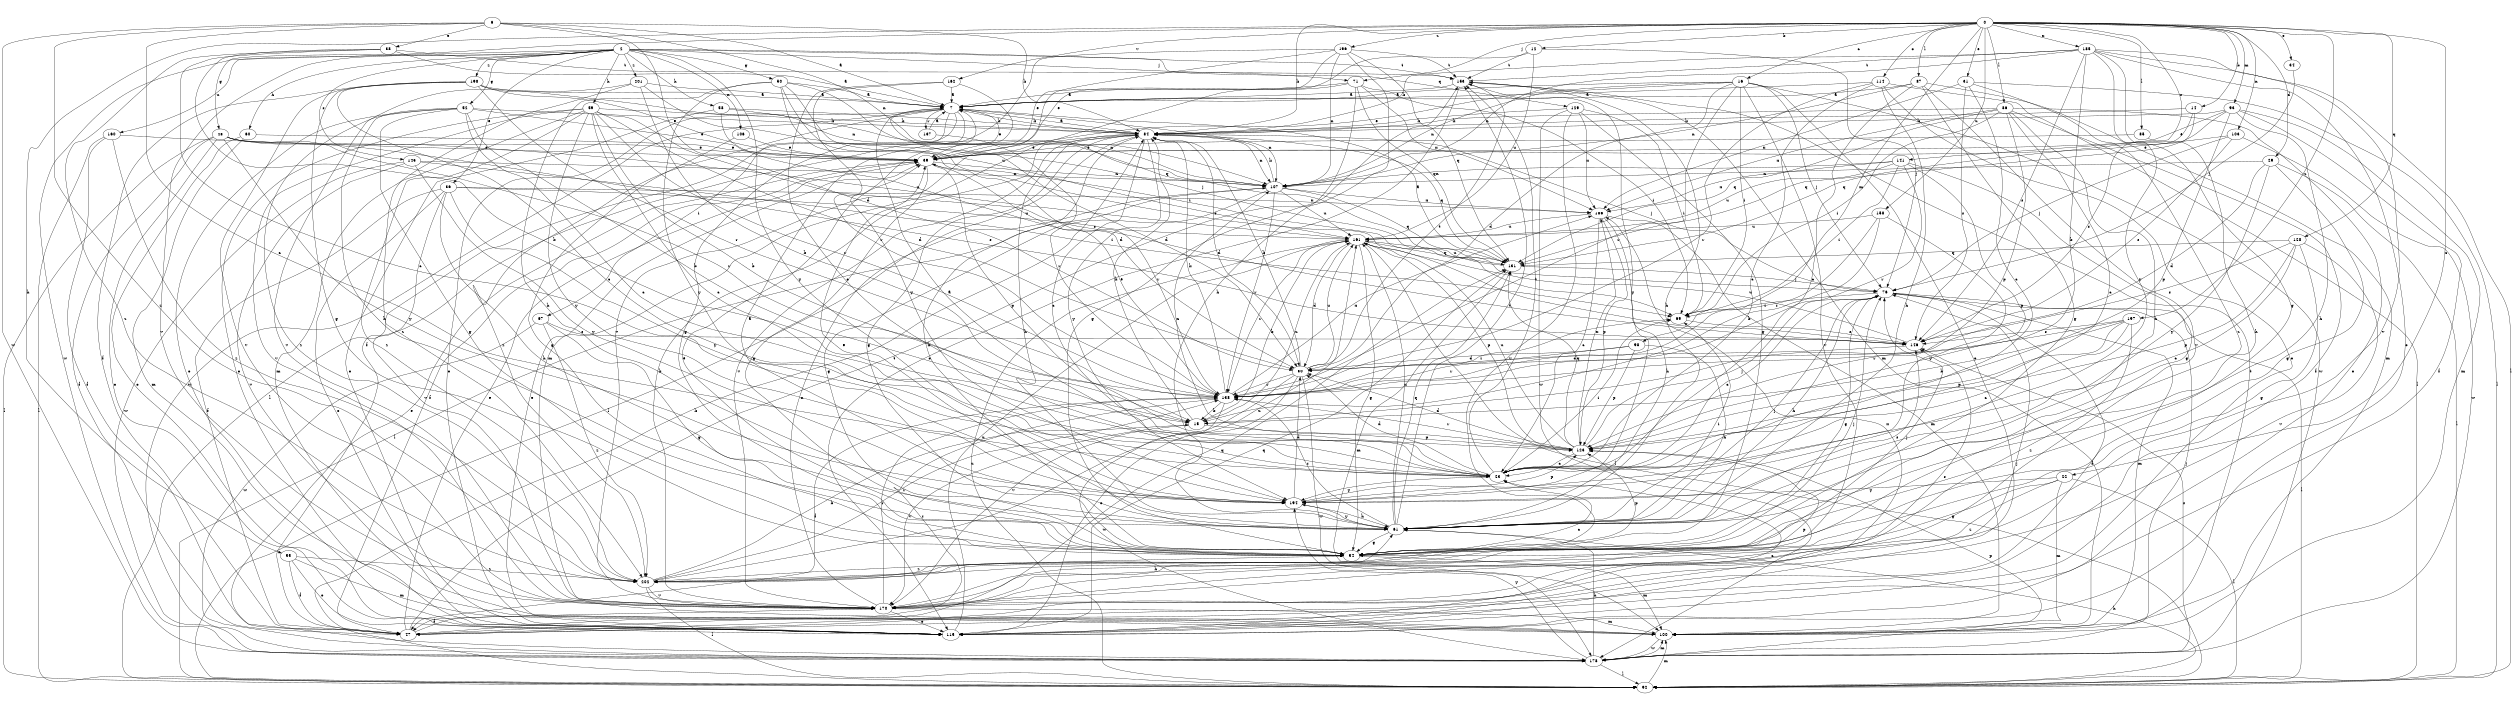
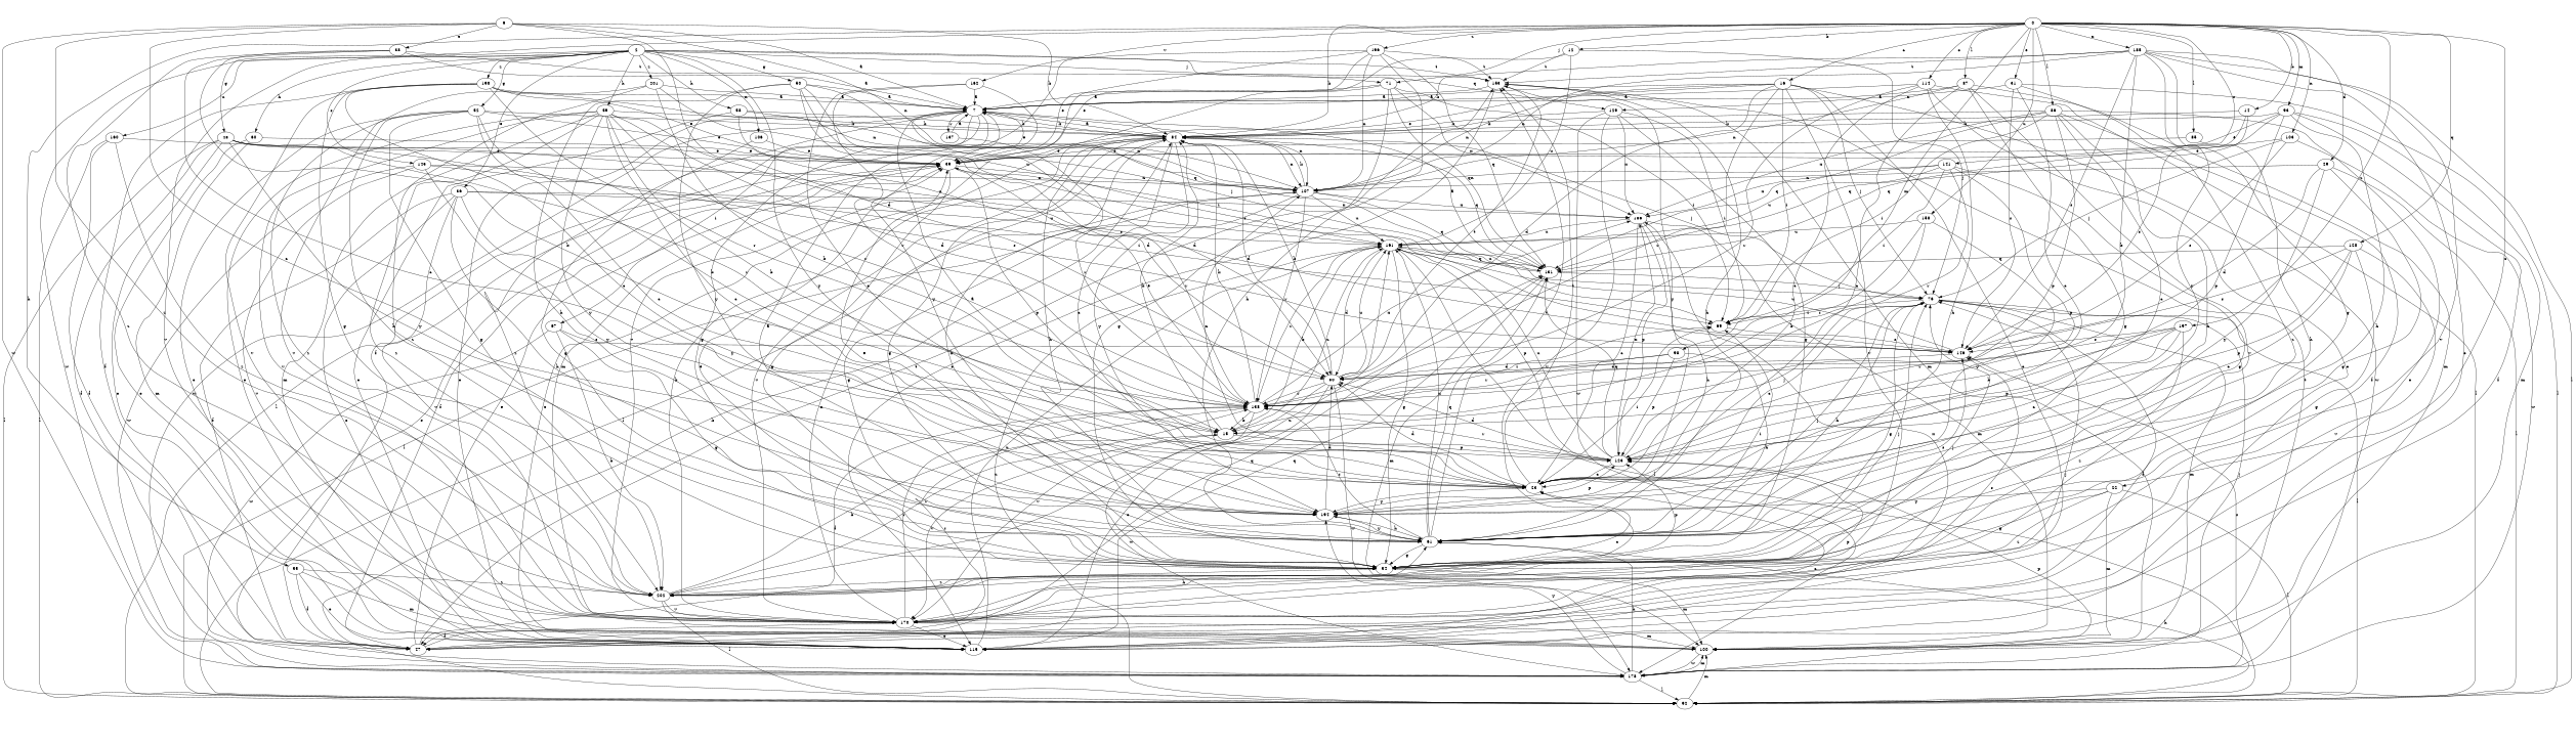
  strict digraph {
    0
    12
    14
    16
    22
    29
    31
-   34
    48
    55
    71
    84
    85
    86
    87
    93
    98
    103
    114
    128
    141
    158
    162
    185
    196
    197
    153
    39
    76
    161
    131
    146
    170
    178
    7
    30
    107
    115
    69
    138
    194
    202
    54
    92
    100
    23
    186
    47
    61
    123
    15
    2
    36
    50
    52
    58
    59
    60
    106
    129
    145
    160
    198
    n64 [label=201]
    6
    38
    67
    137
    0 -> 12 [label=b]
    0 -> 14 [label=b]
    0 -> 16 [label=c]
    0 -> 22 [label=c]
    0 -> 29 [label=d]
    0 -> 31 [label=e]
-   0 -> 34 [label=e]
    0 -> 48 [label=g]
    0 -> 55 [label=h]
    0 -> 71 [label=j]
    0 -> 84 [label=k]
    0 -> 85 [label=l]
    0 -> 86 [label=l]
    0 -> 87 [label=l]
    0 -> 93 [label=m]
    0 -> 98 [label=m]
    0 -> 103 [label=n]
    0 -> 114 [label=o]
    0 -> 128 [label=q]
    0 -> 141 [label=s]
    0 -> 158 [label=u]
    0 -> 162 [label=v]
    0 -> 185 [label=x]
    0 -> 196 [label=z]
    0 -> 197 [label=z]
    12 -> 153 [label=t]
    12 -> 39 [label=e]
    12 -> 76 [label=j]
    12 -> 161 [label=u]
    14 -> 84 [label=k]
    14 -> 131 [label=q]
    14 -> 146 [label=s]
    16 -> 39 [label=e]
    16 -> 76 [label=j]
    16 -> 170 [label=v]
    16 -> 178 [label=w]
    16 -> 7 [label=a]
    16 -> 30 [label=d]
    16 -> 107 [label=n]
    16 -> 115 [label=o]
    16 -> 69 [label=i]
    16 -> 138 [label=r]
    22 -> 194 [label=y]
    22 -> 202 [label=z]
    22 -> 54 [label=g]
    22 -> 92 [label=l]
    22 -> 100 [label=m]
    29 -> 30 [label=d]
    29 -> 107 [label=n]
    29 -> 194 [label=y]
    29 -> 54 [label=g]
    29 -> 92 [label=l]
    31 -> 146 [label=s]
    31 -> 202 [label=z]
    31 -> 92 [label=l]
    31 -> 23 [label=c]
-   31 -> 186 [label=x]
-   34 -> 76 [label=j]
+   31 -> 129 [label=x]
    48 -> 39 [label=e]
    48 -> 161 [label=u]
    48 -> 146 [label=s]
    48 -> 115 [label=o]
    48 -> 138 [label=r]
    48 -> 194 [label=y]
    48 -> 92 [label=l]
    48 -> 47 [label=f]
    55 -> 115 [label=o]
    55 -> 202 [label=z]
    55 -> 100 [label=m]
    55 -> 47 [label=f]
    71 -> 131 [label=q]
    71 -> 7 [label=a]
    71 -> 69 [label=i]
    71 -> 54 [label=g]
    71 -> 100 [label=m]
    71 -> 186 [label=x]
    84 -> 39 [label=e]
    84 -> 76 [label=j]
    84 -> 131 [label=q]
    84 -> 170 [label=v]
    84 -> 7 [label=a]
    84 -> 30 [label=d]
    84 -> 107 [label=n]
    84 -> 194 [label=y]
    84 -> 54 [label=g]
    84 -> 92 [label=l]
    84 -> 23 [label=c]
    84 -> 61 [label=h]
    85 -> 39 [label=e]
    85 -> 61 [label=h]
    86 -> 84 [label=k]
    86 -> 131 [label=q]
    86 -> 115 [label=o]
    86 -> 69 [label=i]
    86 -> 23 [label=c]
    86 -> 186 [label=x]
    86 -> 47 [label=f]
    86 -> 61 [label=h]
    86 -> 123 [label=p]
    87 -> 170 [label=v]
    87 -> 7 [label=a]
    87 -> 107 [label=n]
    87 -> 54 [label=g]
    87 -> 100 [label=m]
    87 -> 23 [label=c]
    93 -> 84 [label=k]
    93 -> 39 [label=e]
    93 -> 131 [label=q]
    93 -> 100 [label=m]
    93 -> 47 [label=f]
    93 -> 61 [label=h]
    93 -> 123 [label=p]
    98 -> 30 [label=d]
    98 -> 138 [label=r]
    98 -> 61 [label=h]
    98 -> 123 [label=p]
    103 -> 39 [label=e]
    103 -> 76 [label=j]
    103 -> 146 [label=s]
    103 -> 178 [label=w]
    114 -> 7 [label=a]
    114 -> 115 [label=o]
    114 -> 138 [label=r]
    114 -> 92 [label=l]
    114 -> 23 [label=c]
    114 -> 61 [label=h]
    128 -> 131 [label=q]
    128 -> 146 [label=s]
    128 -> 170 [label=v]
    128 -> 54 [label=g]
    128 -> 23 [label=c]
    128 -> 123 [label=p]
    141 -> 161 [label=u]
    141 -> 107 [label=n]
    141 -> 69 [label=i]
    141 -> 138 [label=r]
    141 -> 54 [label=g]
    141 -> 186 [label=x]
    141 -> 123 [label=p]
    158 -> 161 [label=u]
    158 -> 138 [label=r]
    158 -> 194 [label=y]
    158 -> 15 [label=b]
    162 -> 7 [label=a]
    162 -> 138 [label=r]
    162 -> 194 [label=y]
    162 -> 23 [label=c]
    185 -> 84 [label=k]
    185 -> 153 [label=t]
    185 -> 146 [label=s]
    185 -> 170 [label=v]
    185 -> 107 [label=n]
    185 -> 115 [label=o]
    185 -> 194 [label=y]
    185 -> 54 [label=g]
    185 -> 92 [label=l]
    185 -> 15 [label=b]
    196 -> 153 [label=t]
    196 -> 39 [label=e]
    196 -> 131 [label=q]
    196 -> 170 [label=v]
    196 -> 107 [label=n]
    196 -> 47 [label=f]
    196 -> 61 [label=h]
    197 -> 146 [label=s]
    197 -> 138 [label=r]
    197 -> 202 [label=z]
    197 -> 23 [label=c]
    197 -> 123 [label=p]
    197 -> 15 [label=b]
    153 -> 7 [label=a]
    153 -> 115 [label=o]
    153 -> 194 [label=y]
    153 -> 100 [label=m]
    153 -> 61 [label=h]
    39 -> 107 [label=n]
    39 -> 138 [label=r]
    39 -> 54 [label=g]
    39 -> 47 [label=f]
    39 -> 123 [label=p]
    76 -> 69 [label=i]
    76 -> 54 [label=g]
    76 -> 92 [label=l]
    76 -> 100 [label=m]
    76 -> 23 [label=c]
    76 -> 47 [label=f]
    76 -> 61 [label=h]
    161 -> 131 [label=q]
    161 -> 30 [label=d]
    161 -> 138 [label=r]
    161 -> 54 [label=g]
    161 -> 92 [label=l]
    161 -> 123 [label=p]
    161 -> 15 [label=b]
    131 -> 76 [label=j]
    131 -> 161 [label=u]
    131 -> 7 [label=a]
    131 -> 100 [label=m]
    146 -> 161 [label=u]
    146 -> 30 [label=d]
    170 -> 84 [label=k]
    170 -> 146 [label=s]
    170 -> 107 [label=n]
    170 -> 115 [label=o]
    170 -> 138 [label=r]
    170 -> 100 [label=m]
    170 -> 47 [label=f]
    170 -> 61 [label=h]
    170 -> 123 [label=p]
    178 -> 153 [label=t]
    178 -> 39 [label=e]
    178 -> 146 [label=s]
    178 -> 194 [label=y]
    178 -> 92 [label=l]
    178 -> 100 [label=m]
    178 -> 61 [label=h]
    178 -> 123 [label=p]
    7 -> 84 [label=k]
    7 -> 39 [label=e]
    7 -> 178 [label=w]
    7 -> 30 [label=d]
    7 -> 107 [label=n]
    7 -> 115 [label=o]
    7 -> 202 [label=z]
    7 -> 54 [label=g]
    7 -> 92 [label=l]
    7 -> 67 [label=i]
    7 -> 137 [label=r]
    30 -> 84 [label=k]
    30 -> 153 [label=t]
    30 -> 161 [label=u]
    30 -> 170 [label=v]
    30 -> 178 [label=w]
    30 -> 115 [label=o]
    30 -> 138 [label=r]
    107 -> 84 [label=k]
    107 -> 161 [label=u]
    107 -> 131 [label=q]
    107 -> 138 [label=r]
    107 -> 54 [label=g]
    107 -> 92 [label=l]
    107 -> 186 [label=x]
    115 -> 39 [label=e]
    115 -> 161 [label=u]
    115 -> 131 [label=q]
    115 -> 23 [label=c]
    115 -> 186 [label=x]
    69 -> 146 [label=s]
    138 -> 84 [label=k]
    138 -> 39 [label=e]
    138 -> 178 [label=w]
    138 -> 69 [label=i]
    138 -> 186 [label=x]
    138 -> 47 [label=f]
    138 -> 15 [label=b]
    194 -> 30 [label=d]
    194 -> 61 [label=h]
    194 -> 123 [label=p]
    202 -> 76 [label=j]
    202 -> 161 [label=u]
    202 -> 170 [label=v]
    202 -> 138 [label=r]
    202 -> 92 [label=l]
    202 -> 23 [label=c]
    202 -> 15 [label=b]
    54 -> 84 [label=k]
    54 -> 39 [label=e]
    54 -> 76 [label=j]
    54 -> 202 [label=z]
    54 -> 100 [label=m]
    54 -> 123 [label=p]
    92 -> 84 [label=k]
    92 -> 161 [label=u]
    92 -> 100 [label=m]
    92 -> 61 [label=h]
    100 -> 76 [label=j]
    100 -> 178 [label=w]
    23 -> 153 [label=t]
    23 -> 7 [label=a]
    23 -> 30 [label=d]
    23 -> 69 [label=i]
    23 -> 194 [label=y]
    186 -> 161 [label=u]
    186 -> 100 [label=m]
    186 -> 23 [label=c]
    186 -> 61 [label=h]
    186 -> 123 [label=p]
    47 -> 153 [label=t]
    47 -> 39 [label=e]
    47 -> 76 [label=j]
    47 -> 131 [label=q]
    47 -> 138 [label=r]
    61 -> 153 [label=t]
    61 -> 39 [label=e]
    61 -> 76 [label=j]
    61 -> 161 [label=u]
    61 -> 131 [label=q]
    61 -> 146 [label=s]
    61 -> 7 [label=a]
    61 -> 69 [label=i]
    61 -> 138 [label=r]
    61 -> 194 [label=y]
    61 -> 54 [label=g]
    123 -> 76 [label=j]
    123 -> 161 [label=u]
    123 -> 131 [label=q]
    123 -> 30 [label=d]
    123 -> 107 [label=n]
    123 -> 138 [label=r]
    123 -> 23 [label=c]
    123 -> 186 [label=x]
    15 -> 84 [label=k]
    15 -> 161 [label=u]
    15 -> 170 [label=v]
    15 -> 123 [label=p]
    2 -> 71 [label=j]
    2 -> 153 [label=t]
    2 -> 170 [label=v]
    2 -> 178 [label=w]
    2 -> 194 [label=y]
    2 -> 36 [label=e]
    2 -> 50 [label=g]
    2 -> 52 [label=g]
    2 -> 58 [label=h]
    2 -> 59 [label=h]
    2 -> 60 [label=h]
    2 -> 106 [label=n]
    2 -> 129 [label=q]
    2 -> 145 [label=s]
    2 -> 160 [label=u]
    2 -> 198 [label=z]
    2 -> n64 [label=z]
    36 -> 161 [label=u]
    36 -> 170 [label=v]
    36 -> 115 [label=o]
    36 -> 194 [label=y]
    36 -> 186 [label=x]
    36 -> 47 [label=f]
    36 -> 61 [label=h]
    50 -> 161 [label=u]
    50 -> 131 [label=q]
    50 -> 146 [label=s]
    50 -> 7 [label=a]
    50 -> 69 [label=i]
    50 -> 194 [label=y]
    50 -> 61 [label=h]
    52 -> 84 [label=k]
    52 -> 39 [label=e]
    52 -> 115 [label=o]
    52 -> 202 [label=z]
    52 -> 54 [label=g]
    52 -> 23 [label=c]
    52 -> 61 [label=h]
    52 -> 15 [label=b]
    58 -> 84 [label=k]
    58 -> 30 [label=d]
    58 -> 107 [label=n]
    58 -> 115 [label=o]
    59 -> 84 [label=k]
    59 -> 146 [label=s]
    59 -> 170 [label=v]
    59 -> 30 [label=d]
    59 -> 115 [label=o]
    59 -> 138 [label=r]
    59 -> 194 [label=y]
    59 -> 202 [label=z]
    59 -> 100 [label=m]
    59 -> 23 [label=c]
    59 -> 15 [label=b]
    60 -> 39 [label=e]
    60 -> 115 [label=o]
    60 -> 100 [label=m]
    106 -> 39 [label=e]
    106 -> 54 [label=g]
    129 -> 84 [label=k]
    129 -> 170 [label=v]
    129 -> 178 [label=w]
    129 -> 69 [label=i]
    129 -> 54 [label=g]
    129 -> 186 [label=x]
    145 -> 170 [label=v]
    145 -> 178 [label=w]
    145 -> 107 [label=n]
    145 -> 69 [label=i]
    145 -> 194 [label=y]
    160 -> 39 [label=e]
    160 -> 202 [label=z]
    160 -> 92 [label=l]
    160 -> 47 [label=f]
    198 -> 39 [label=e]
    198 -> 170 [label=v]
    198 -> 7 [label=a]
    198 -> 107 [label=n]
    198 -> 138 [label=r]
    198 -> 54 [label=g]
    198 -> 23 [label=c]
    198 -> 47 [label=f]
    n64 -> 76 [label=j]
    n64 -> 170 [label=v]
    n64 -> 7 [label=a]
    n64 -> 202 [label=z]
    n64 -> 15 [label=b]
    6 -> 84 [label=k]
    6 -> 178 [label=w]
    6 -> 7 [label=a]
    6 -> 30 [label=d]
    6 -> 107 [label=n]
    6 -> 202 [label=z]
    6 -> 23 [label=c]
    6 -> 38 [label=e]
    38 -> 153 [label=t]
    38 -> 7 [label=a]
    38 -> 202 [label=z]
    38 -> 23 [label=c]
    38 -> 15 [label=b]
    67 -> 146 [label=s]
    67 -> 178 [label=w]
-   67 -> 202 [label=z]
+   67 -> 202 [label=b]
    67 -> 54 [label=g]
    137 -> 7 [label=a]
    137 -> 138 [label=r]
  }
